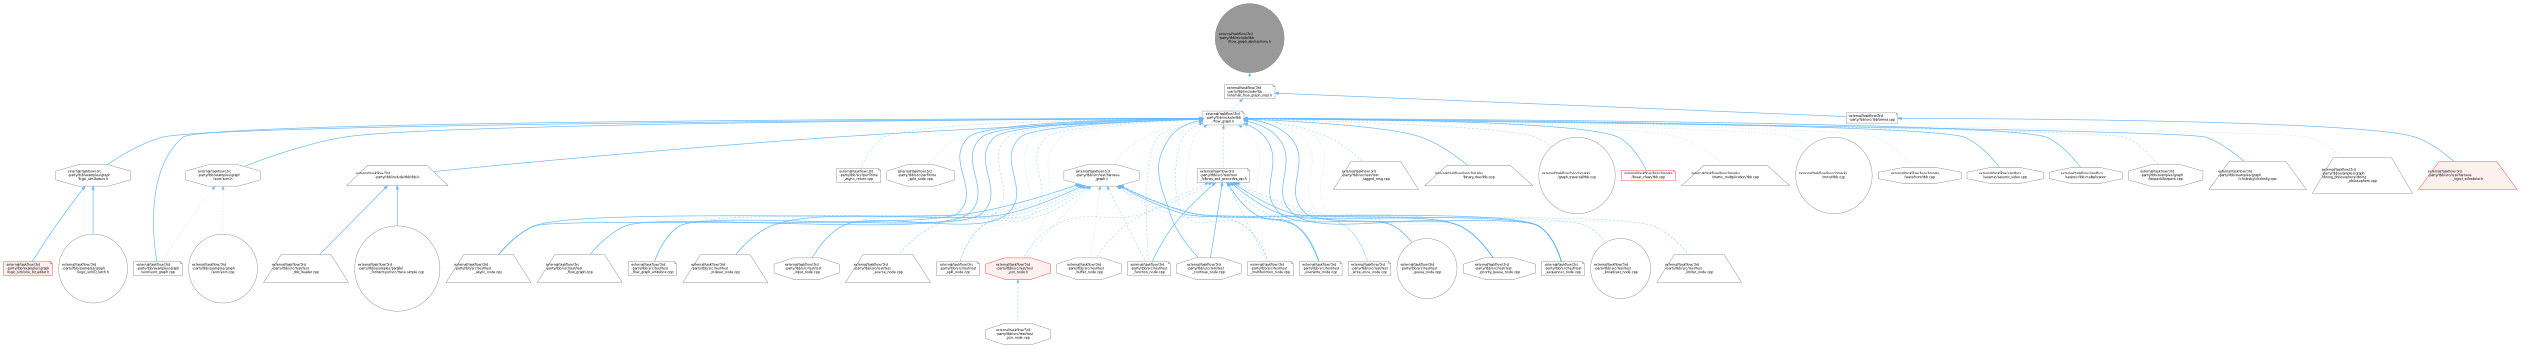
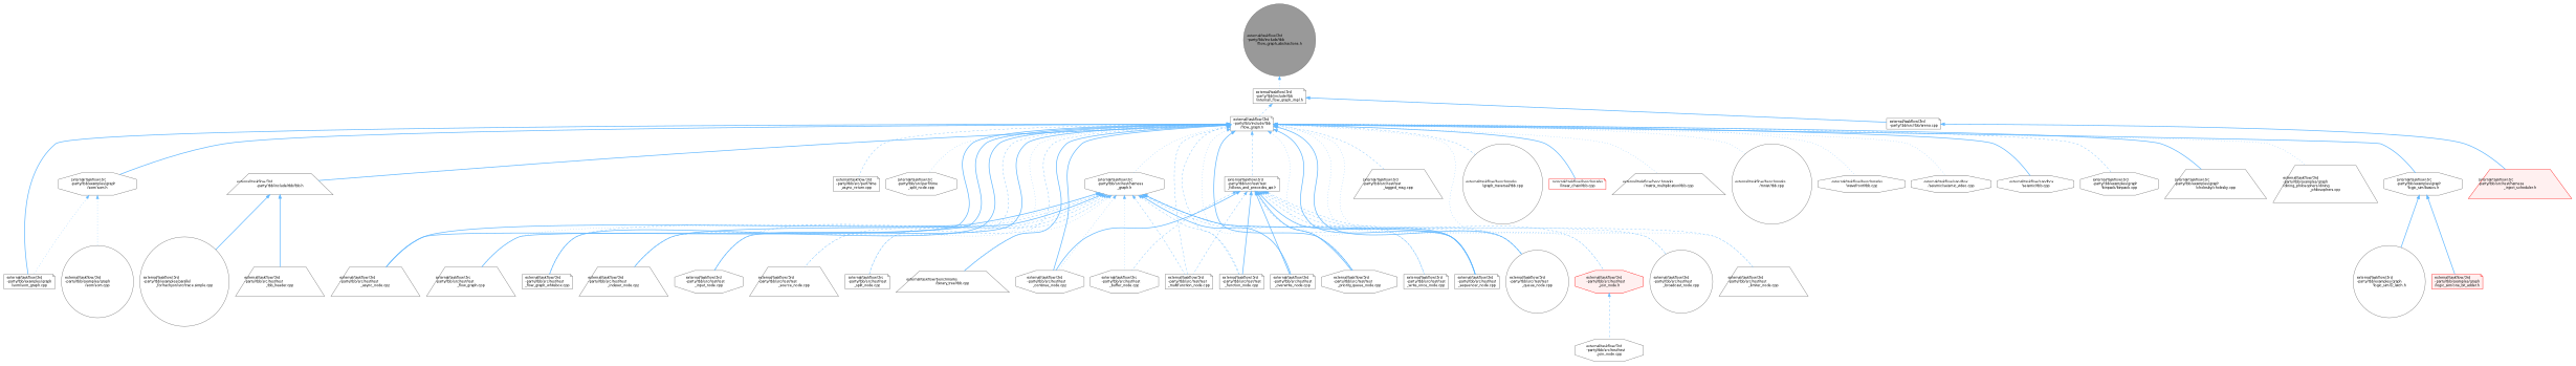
  digraph {
    fontname=Inter
    node [color=grey40 fillcolor=white fontname=Inter fontsize=10 shape=note style=filled]
    edge [color=steelblue1 dir=back fontname=Inter fontsize=10 labelfontname=Helvetica labelfontsize=10 style=bold]
    n1 [color=gray40 fillcolor=grey60 fontcolor=black height=0.2 label="external/taskflow/3rd\l-party/tbb/include/tbb\l/flow_graph_abstractions.h" shape=circle width=0.4]
    n2 [height=0.2 label="external/taskflow/3rd\l-party/tbb/include/tbb\l/internal/_flow_graph_impl.h" width=0.4]
    n3 [height=0.2 label="external/taskflow/3rd\l-party/tbb/include/tbb\l/flow_graph.h" width=0.4]
    n4 [height=0.2 label="external/taskflow/3rd\l-party/tbb/src/tbb/arena.cpp" width=0.4]
    n5 [height=0.2 label="external/taskflow/3rd\l-party/tbb/examples/graph\l/binpack/binpack.cpp" shape=octagon width=0.4]
    n6 [height=0.2 label="external/taskflow/3rd\l-party/tbb/examples/graph\l/cholesky/cholesky.cpp" shape=trapezium width=0.4]
    n7 [height=0.2 label="external/taskflow/3rd\l-party/tbb/examples/graph\l/dining_philosophers/dining\l_philosophers.cpp" shape=trapezium width=0.4]
    n8 [height=0.2 label="external/taskflow/3rd\l-party/tbb/examples/graph\l/logic_sim/basics.h" shape=octagon width=0.4]
    n9 [height=0.2 label="external/taskflow/3rd\l-party/tbb/examples/graph\l/som/som.h" shape=octagon width=0.4]
    n10 [height=0.2 label="external/taskflow/3rd\l-party/tbb/examples/graph\l/som/som_graph.cpp" width=0.4]
    n11 [height=0.2 label="external/taskflow/3rd\l-party/tbb/include/tbb/tbb.h" shape=trapezium width=0.4]
    n12 [height=0.2 label="external/taskflow/3rd\l-party/tbb/src/perf/time\l_async_return.cpp" width=0.4]
    n13 [height=0.2 label="external/taskflow/3rd\l-party/tbb/src/perf/time\l_split_node.cpp" shape=octagon width=0.4]
    n14 [height=0.2 label="external/taskflow/3rd\l-party/tbb/src/test/harness\l_graph.h" shape=octagon width=0.4]
    n15 [height=0.2 label="external/taskflow/3rd\l-party/tbb/src/test/test\l_async_node.cpp" shape=trapezium width=0.4]
    n16 [height=0.2 label="external/taskflow/3rd\l-party/tbb/src/test/test\l_continue_node.cpp" shape=octagon width=0.4]
    n17 [height=0.2 label="external/taskflow/3rd\l-party/tbb/src/test/test\l_flow_graph.cpp" shape=trapezium width=0.4]
    n18 [height=0.2 label="external/taskflow/3rd\l-party/tbb/src/test/test\l_flow_graph_whitebox.cpp" width=0.4]
    n19 [height=0.2 label="external/taskflow/3rd\l-party/tbb/src/test/test\l_function_node.cpp" width=0.4]
    n20 [height=0.2 label="external/taskflow/3rd\l-party/tbb/src/test/test\l_indexer_node.cpp" shape=trapezium width=0.4]
    n21 [height=0.2 label="external/taskflow/3rd\l-party/tbb/src/test/test\l_input_node.cpp" shape=octagon width=0.4]
    n22 [color=red fillcolor="#FFF0F0" height=0.2 label="external/taskflow/3rd\l-party/tbb/src/test/test\l_join_node.h" shape=octagon width=0.4]
    n23 [height=0.2 label="external/taskflow/3rd\l-party/tbb/src/test/test\l_multifunction_node.cpp" width=0.4]
    n24 [height=0.2 label="external/taskflow/3rd\l-party/tbb/src/test/test\l_overwrite_node.cpp" width=0.4]
    n25 [height=0.2 label="external/taskflow/3rd\l-party/tbb/src/test/test\l_priority_queue_node.cpp" shape=octagon width=0.4]
    n26 [height=0.2 label="external/taskflow/3rd\l-party/tbb/src/test/test\l_queue_node.cpp" shape=circle width=0.4]
    n27 [height=0.2 label="external/taskflow/3rd\l-party/tbb/src/test/test\l_sequencer_node.cpp" width=0.4]
    n28 [height=0.2 label="external/taskflow/3rd\l-party/tbb/src/test/test\l_source_node.cpp" shape=trapezium width=0.4]
    n29 [height=0.2 label="external/taskflow/3rd\l-party/tbb/src/test/test\l_split_node.cpp" width=0.4]
    n30 [height=0.2 label="external/taskflow/3rd\l-party/tbb/src/test/test\l_write_once_node.cpp" width=0.4]
    n31 [height=0.2 label="external/taskflow/3rd\l-party/tbb/src/test/test\l_broadcast_node.cpp" shape=circle width=0.4]
    n32 [height=0.2 label="external/taskflow/3rd\l-party/tbb/src/test/test\l_follows_and_precedes_api.h" width=0.4]
    n33 [height=0.2 label="external/taskflow/3rd\l-party/tbb/src/test/test\l_limiter_node.cpp" shape=trapezium width=0.4]
    n34 [height=0.2 label="external/taskflow/3rd\l-party/tbb/src/test/test\l_tagged_msg.cpp" shape=trapezium width=0.4]
    n35 [height=0.2 label="external/taskflow/benchmarks\l/binary_tree/tbb.cpp" shape=trapezium width=0.4]
    n36 [height=0.2 label="external/taskflow/benchmarks\l/graph_traversal/tbb.cpp" shape=circle width=0.4]
    n37 [color=red height=0.2 label="external/taskflow/benchmarks\l/linear_chain/tbb.cpp" width=0.4]
    n38 [height=0.2 label="external/taskflow/benchmarks\l/matrix_multiplication/tbb.cpp" shape=trapezium width=0.4]
    n39 [height=0.2 label="external/taskflow/benchmarks\l/mnist/tbb.cpp" shape=circle width=0.4]
    n40 [height=0.2 label="external/taskflow/benchmarks\l/wavefront/tbb.cpp" shape=octagon width=0.4]
    n41 [height=0.2 label="external/taskflow/sandbox\l/seismic/seismic_video.cpp" shape=octagon width=0.4]
-   n42 [height=0.2 label="external/taskflow/sandbox\l/seismic/tbb.multiplication" shape=octagon width=0.4]
+   n42 [height=0.2 label="external/taskflow/sandbox\l/seismic/tbb.cpp" shape=octagon width=0.4]
    n43 [color=red fillcolor="#FFF0F0" height=0.2 label="external/taskflow/3rd\l-party/tbb/src/test/harness\l_inject_scheduler.h" shape=trapezium width=0.4]
    n44 [height=0.2 label="external/taskflow/3rd\l-party/tbb/examples/graph\l/logic_sim/D_latch.h" shape=circle width=0.4]
    n45 [color=red fillcolor="#FFF0F0" height=0.2 label="external/taskflow/3rd\l-party/tbb/examples/graph\l/logic_sim/one_bit_adder.h" width=0.4]
    n46 [height=0.2 label="external/taskflow/3rd\l-party/tbb/examples/graph\l/som/som.cpp" shape=circle width=0.4]
    n47 [height=0.2 label="external/taskflow/3rd\l-party/tbb/examples/parallel\l_for/tachyon/src/trace.simple.cpp" shape=circle width=0.4]
    n48 [height=0.2 label="external/taskflow/3rd\l-party/tbb/src/test/test\l_tbb_header.cpp" shape=trapezium width=0.4]
    n49 [height=0.2 label="external/taskflow/3rd\l-party/tbb/src/test/test\l_buffer_node.cpp" shape=octagon width=0.4]
    n50 [height=0.2 label="external/taskflow/3rd\l-party/tbb/src/test/test\l_join_node.cpp" shape=octagon width=0.4]
    n1 -> n2 [style=dotted]
    n2 -> n3 [style=dashed]
    n2 -> n4
    n3 -> n5 [style=dashed]
    n3 -> n6
    n3 -> n7 [style=dotted]
    n3 -> n8
    n3 -> n9
    n3 -> n10
    n3 -> n11
    n3 -> n12 [style=dashed]
    n3 -> n13 [style=dotted]
    n3 -> n14 [style=dotted]
    n3 -> n15
    n3 -> n16
    n3 -> n17
    n3 -> n18
    n3 -> n19 [style=dashed]
    n3 -> n20 [style=dashed]
    n3 -> n21
    n3 -> n22 [style=dotted]
    n3 -> n23 [style=dashed]
    n3 -> n24 [style=dotted]
    n3 -> n25
    n3 -> n26
    n3 -> n27
    n3 -> n28 [style=dotted]
    n3 -> n29 [style=dashed]
    n3 -> n30 [style=dotted]
    n3 -> n31 [style=dotted]
    n3 -> n32 [style=dashed]
    n3 -> n33 [style=dotted]
    n3 -> n34 [style=dashed]
    n3 -> n35
    n3 -> n36 [style=dashed]
    n3 -> n37
    n3 -> n38 [style=dotted]
    n3 -> n39 [style=dotted]
    n3 -> n40 [style=dotted]
-   n3 -> n41
+   n3 -> n41 [style=dotted]
    n3 -> n42
    n4 -> n43
    n8 -> n44
    n8 -> n45
    n9 -> n10 [style=dotted]
    n9 -> n46 [style=dotted]
    n11 -> n47
    n11 -> n48
    n14 -> n15
    n14 -> n16 [style=dotted]
    n14 -> n17 [style=dotted]
    n14 -> n18 [style=dashed]
    n14 -> n19 [style=dashed]
    n14 -> n20
    n14 -> n21 [style=dashed]
-   n14 -> n22 [style=dotted]
+   n14 -> n35 [style=dotted]
    n14 -> n23 [style=dashed]
    n14 -> n24
    n14 -> n25 [style=dashed]
    n14 -> n26 [style=dashed]
    n14 -> n27
    n14 -> n28 [style=dashed]
    n14 -> n29 [style=dashed]
    n14 -> n30 [style=dashed]
    n14 -> n49 [style=dotted]
    n22 -> n50 [style=dashed]
    n32 -> n16
    n32 -> n19
    n32 -> n22 [style=dashed]
    n32 -> n23 [style=dashed]
    n32 -> n24
    n32 -> n25
    n32 -> n26 [style=dashed]
    n32 -> n27
    n32 -> n30 [style=dashed]
    n32 -> n31 [style=dashed]
    n32 -> n33 [style=dashed]
    n32 -> n49 [style=dashed]
  }
